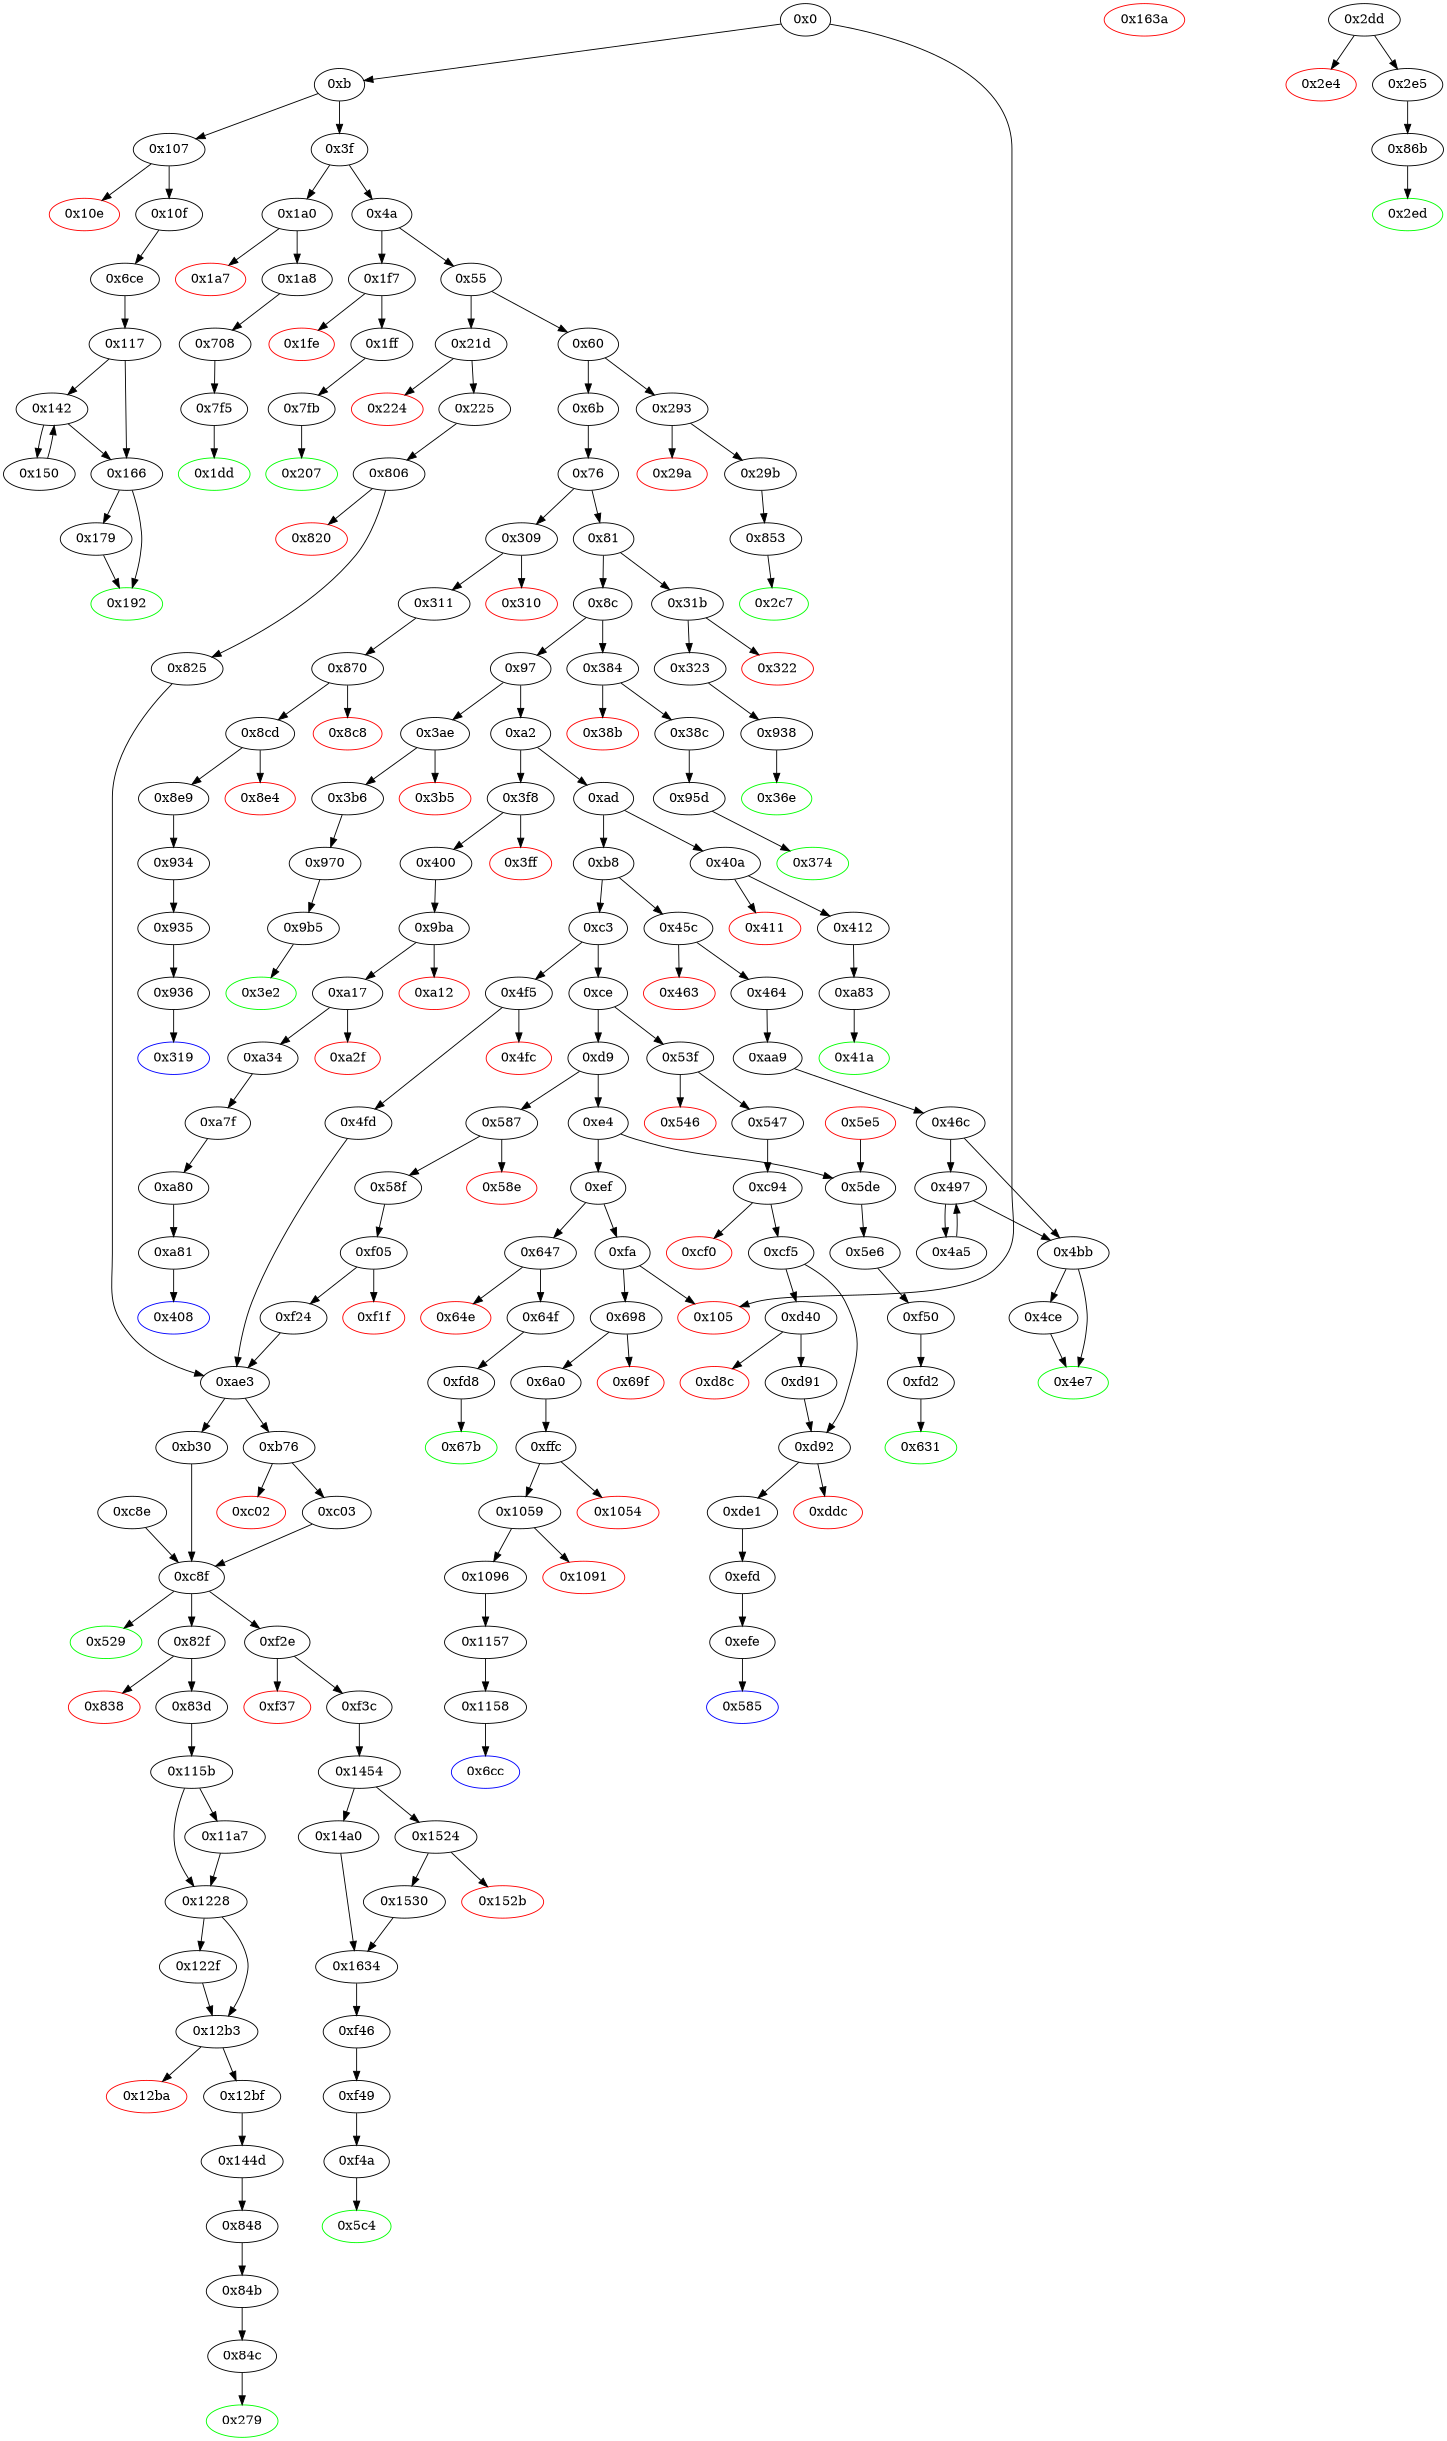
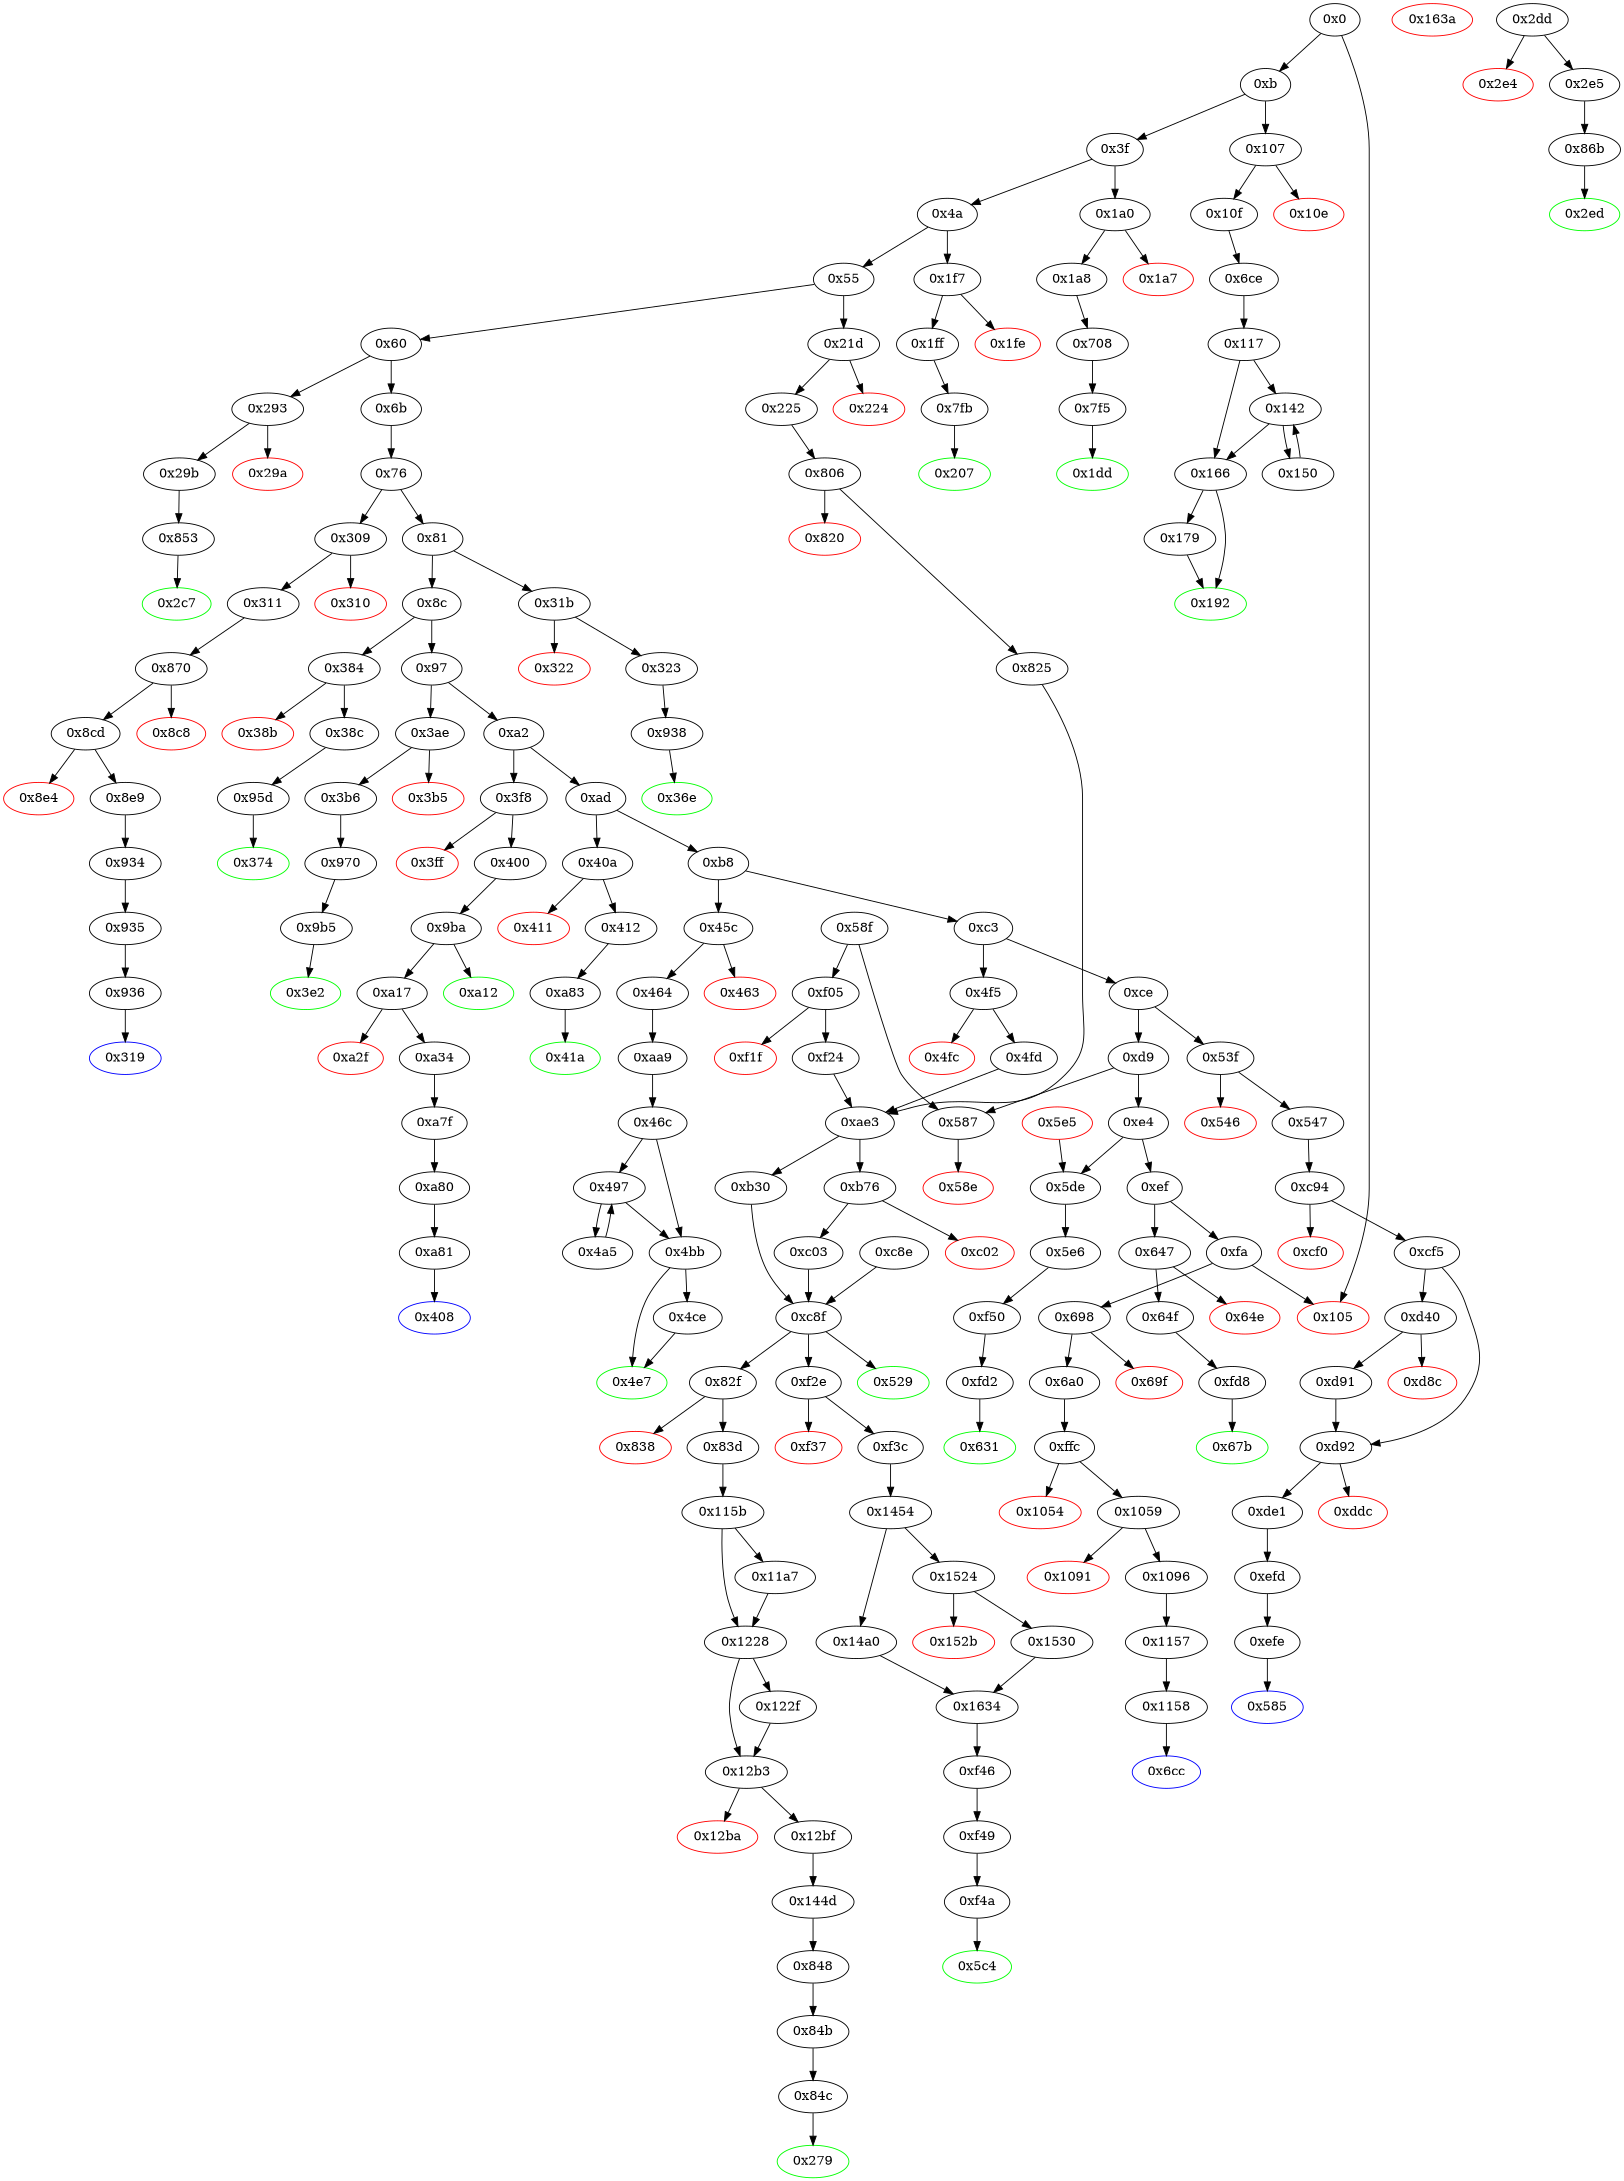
  strict digraph {
    node [fillcolor=white style=filled]
    "0x1a8"
    "0x708"
    "0x7f5"
    "0xa17"
    "0xa34"
    "0xa2f" [color=red]
    "0xa7f"
    "0x207" [color=green]
    "0xf50"
    "0xfd2"
    "0x631" [color=green]
    "0x38c"
    "0x95d"
    n14 [color=green label="0x374"]
    "0x322" [color=red]
    "0xb"
    "0x3f"
    "0x107"
    "0x4a"
    "0x1a0"
    "0x10f"
    "0x10e" [color=red]
    "0xd40"
    "0xd91"
    "0xd8c" [color=red]
    "0xd92"
    "0x29a" [color=red]
    "0x3ae"
    "0x3b6"
    "0x3b5" [color=red]
    "0x970"
    "0x166"
    "0x179"
    "0x192" [color=green]
    "0x585" [color=blue]
    "0xefe"
    "0x152b" [color=red]
    "0x311"
    "0x870"
    "0x8c8" [color=red]
    "0x8cd"
    "0x319" [color=blue]
    "0x163a" [color=red]
    "0xa80"
    "0x6b"
    "0x76"
    "0x2e4" [color=red]
    "0x2dd"
    "0x2e5"
    "0x81"
    "0x309"
    "0x7fb"
    "0x411" [color=red]
    "0xde1"
    "0xefd"
    "0x12ba" [color=red]
    "0x12b3"
    "0x12bf"
    "0x144d"
    "0x1a7" [color=red]
    "0xddc" [color=red]
    "0x41a" [color=green]
    "0x67b" [color=green]
    "0x6cc" [color=blue]
    "0x69f" [color=red]
    "0x698"
    "0x6a0"
    "0xffc"
    "0x464"
    "0xaa9"
    "0x46c"
    "0x400"
    "0x9ba"
-   "0xa12" [color=red]
+   "0xa12" [color=green]
    "0xa83"
    "0x1228"
    "0x122f"
    "0x5c4" [color=green]
    "0xae3"
    "0xb30"
    "0xb76"
    "0xc8f"
    "0xc02" [color=red]
    "0xc03"
    "0x1dd" [color=green]
    "0x1091" [color=red]
    "0x55"
    "0x1f7"
    "0xf4a"
    "0x97"
    "0xa2"
    "0x3f8"
    "0xad"
    "0x4fd"
    "0x279" [color=green]
    "0x64e" [color=red]
    "0xd9"
    "0x587"
    "0xe4"
    "0x58f"
    "0x58e" [color=red]
    "0xef"
    "0x5de"
    "0xfd8"
    "0x838" [color=red]
    "0x5e5" [color=red]
    "0x21d"
    "0x225"
    "0x224" [color=red]
    "0x806"
    "0x64f"
    "0x2ed" [color=green]
    "0x86b"
    "0x412"
    "0x8e4" [color=red]
    "0xc8e"
    "0x529" [color=green]
    "0x82f"
    "0xf2e"
    "0x105" [color=red]
    "0x825"
    "0x820" [color=red]
    "0x11a7"
    "0x293"
    "0x29b"
    "0x853"
    "0xfa"
    "0x8c"
    "0x31b"
    "0x384"
    "0x323"
    "0x6ce"
    "0x60"
    "0x3ff" [color=red]
    "0xb8"
    "0x40a"
    "0x497"
    "0x4bb"
    "0x4a5"
    "0x4ce"
    "0x4e7" [color=green]
    "0x647"
    "0xa81"
    "0x408" [color=blue]
    "0x310" [color=red]
    "0x53f"
    "0x547"
    "0x546" [color=red]
    "0xc94"
    "0x1157"
    "0x1158"
    "0x4f5"
    "0x4fc" [color=red]
    "0x1530"
    "0x1634"
    "0xf46"
    "0xc3"
    "0xce"
    "0x934"
    "0x935"
    "0x936"
    "0xcf5"
    "0xf49"
    "0x38b" [color=red]
    "0x1ff"
    "0x1fe" [color=red]
    "0x848"
    "0x84b"
    "0x84c"
    "0xf1f" [color=red]
    "0x2c7" [color=green]
    "0x1096"
    "0x3e2" [color=green]
    "0xf05"
    "0x8e9"
    "0x36e" [color=green]
    "0x9b5"
    "0xf24"
    "0x142"
    "0x150"
    "0x14a0"
    "0x1524"
    "0x5e6"
    "0x83d"
    "0x115b"
    "0xcf0" [color=red]
    "0x117"
    "0x1054" [color=red]
    "0x1059"
    "0x0"
    "0xf37" [color=red]
    "0xf3c"
    "0x1454"
    "0x938"
    "0x463" [color=red]
    "0x45c"
    "0x1a8" -> "0x708"
    "0x708" -> "0x7f5"
    "0x7f5" -> "0x1dd"
    "0xa17" -> "0xa34"
    "0xa17" -> "0xa2f"
    "0xa34" -> "0xa7f"
    "0xa7f" -> "0xa80"
    "0xf50" -> "0xfd2"
    "0xfd2" -> "0x631"
    "0x38c" -> "0x95d"
    "0x95d" -> n14
    "0xb" -> "0x3f"
    "0xb" -> "0x107"
    "0x3f" -> "0x4a"
    "0x3f" -> "0x1a0"
    "0x107" -> "0x10f"
    "0x107" -> "0x10e"
    "0x4a" -> "0x55"
    "0x4a" -> "0x1f7"
    "0x1a0" -> "0x1a8"
    "0x1a0" -> "0x1a7"
    "0x10f" -> "0x6ce"
    "0xd40" -> "0xd91"
    "0xd40" -> "0xd8c"
    "0xd91" -> "0xd92"
    "0xd92" -> "0xde1"
    "0xd92" -> "0xddc"
    "0x3ae" -> "0x3b6"
    "0x3ae" -> "0x3b5"
    "0x3b6" -> "0x970"
    "0x970" -> "0x9b5"
    "0x166" -> "0x179"
    "0x166" -> "0x192"
    "0x179" -> "0x192"
    "0xefe" -> "0x585"
    "0x311" -> "0x870"
    "0x870" -> "0x8c8"
    "0x870" -> "0x8cd"
    "0x8cd" -> "0x8e4"
    "0x8cd" -> "0x8e9"
    "0xa80" -> "0xa81"
    "0x6b" -> "0x76"
    "0x76" -> "0x81"
    "0x76" -> "0x309"
    "0x2dd" -> "0x2e4"
    "0x2dd" -> "0x2e5"
    "0x2e5" -> "0x86b"
    "0x81" -> "0x8c"
    "0x81" -> "0x31b"
    "0x309" -> "0x311"
    "0x309" -> "0x310"
    "0x7fb" -> "0x207"
    "0xde1" -> "0xefd"
    "0xefd" -> "0xefe"
    "0x12b3" -> "0x12ba"
    "0x12b3" -> "0x12bf"
    "0x12bf" -> "0x144d"
    "0x144d" -> "0x848"
    "0x698" -> "0x69f"
    "0x698" -> "0x6a0"
    "0x6a0" -> "0xffc"
    "0xffc" -> "0x1054"
    "0xffc" -> "0x1059"
    "0x464" -> "0xaa9"
    "0xaa9" -> "0x46c"
    "0x46c" -> "0x497"
    "0x46c" -> "0x4bb"
    "0x400" -> "0x9ba"
    "0x9ba" -> "0xa17"
    "0x9ba" -> "0xa12"
    "0xa83" -> "0x41a"
    "0x1228" -> "0x12b3"
    "0x1228" -> "0x122f"
    "0x122f" -> "0x12b3"
    "0xae3" -> "0xb30"
    "0xae3" -> "0xb76"
    "0xb30" -> "0xc8f"
    "0xb76" -> "0xc02"
    "0xb76" -> "0xc03"
    "0xc8f" -> "0x529"
    "0xc8f" -> "0x82f"
    "0xc8f" -> "0xf2e"
    "0xc03" -> "0xc8f"
    "0x55" -> "0x21d"
    "0x55" -> "0x60"
    "0x1f7" -> "0x1ff"
    "0x1f7" -> "0x1fe"
    "0xf4a" -> "0x5c4"
    "0x97" -> "0x3ae"
    "0x97" -> "0xa2"
    "0xa2" -> "0x3f8"
    "0xa2" -> "0xad"
    "0x3f8" -> "0x400"
    "0x3f8" -> "0x3ff"
    "0xad" -> "0xb8"
    "0xad" -> "0x40a"
    "0x4fd" -> "0xae3"
    "0xd9" -> "0x587"
    "0xd9" -> "0xe4"
-   "0x587" -> "0x58f"
+   "0x58f" -> "0x587"
    "0x587" -> "0x58e"
    "0xe4" -> "0xef"
    "0xe4" -> "0x5de"
    "0x58f" -> "0xf05"
    "0xef" -> "0xfa"
    "0xef" -> "0x647"
    "0x5de" -> "0x5e6"
    "0xfd8" -> "0x67b"
    "0x5e5" -> "0x5de"
    "0x21d" -> "0x225"
    "0x21d" -> "0x224"
    "0x225" -> "0x806"
    "0x806" -> "0x825"
    "0x806" -> "0x820"
    "0x64f" -> "0xfd8"
    "0x86b" -> "0x2ed"
    "0x412" -> "0xa83"
    "0xc8e" -> "0xc8f"
    "0x82f" -> "0x838"
    "0x82f" -> "0x83d"
    "0xf2e" -> "0xf37"
    "0xf2e" -> "0xf3c"
    "0x825" -> "0xae3"
    "0x11a7" -> "0x1228"
    "0x293" -> "0x29a"
    "0x293" -> "0x29b"
    "0x29b" -> "0x853"
    "0x853" -> "0x2c7"
    "0xfa" -> "0x698"
    "0xfa" -> "0x105"
    "0x8c" -> "0x97"
    "0x8c" -> "0x384"
    "0x31b" -> "0x322"
    "0x31b" -> "0x323"
    "0x384" -> "0x38c"
    "0x384" -> "0x38b"
    "0x323" -> "0x938"
    "0x6ce" -> "0x117"
    "0x60" -> "0x6b"
    "0x60" -> "0x293"
    "0xb8" -> "0xc3"
    "0xb8" -> "0x45c"
    "0x40a" -> "0x411"
    "0x40a" -> "0x412"
    "0x497" -> "0x4bb"
    "0x497" -> "0x4a5"
    "0x4bb" -> "0x4ce"
    "0x4bb" -> "0x4e7"
    "0x4a5" -> "0x497"
    "0x4ce" -> "0x4e7"
    "0x647" -> "0x64e"
    "0x647" -> "0x64f"
    "0xa81" -> "0x408"
    "0x53f" -> "0x547"
    "0x53f" -> "0x546"
    "0x547" -> "0xc94"
    "0xc94" -> "0xcf5"
    "0xc94" -> "0xcf0"
    "0x1157" -> "0x1158"
    "0x1158" -> "0x6cc"
    "0x4f5" -> "0x4fd"
    "0x4f5" -> "0x4fc"
    "0x1530" -> "0x1634"
    "0x1634" -> "0xf46"
    "0xf46" -> "0xf49"
    "0xc3" -> "0x4f5"
    "0xc3" -> "0xce"
    "0xce" -> "0xd9"
    "0xce" -> "0x53f"
    "0x934" -> "0x935"
    "0x935" -> "0x936"
    "0x936" -> "0x319"
    "0xcf5" -> "0xd40"
    "0xcf5" -> "0xd92"
    "0xf49" -> "0xf4a"
    "0x1ff" -> "0x7fb"
    "0x848" -> "0x84b"
    "0x84b" -> "0x84c"
    "0x84c" -> "0x279"
    "0x1096" -> "0x1157"
    "0xf05" -> "0xf1f"
    "0xf05" -> "0xf24"
    "0x8e9" -> "0x934"
    "0x9b5" -> "0x3e2"
    "0xf24" -> "0xae3"
    "0x142" -> "0x166"
    "0x142" -> "0x150"
    "0x150" -> "0x142"
    "0x14a0" -> "0x1634"
    "0x1524" -> "0x152b"
    "0x1524" -> "0x1530"
    "0x5e6" -> "0xf50"
    "0x83d" -> "0x115b"
    "0x115b" -> "0x1228"
    "0x115b" -> "0x11a7"
    "0x117" -> "0x166"
    "0x117" -> "0x142"
    "0x1059" -> "0x1091"
    "0x1059" -> "0x1096"
    "0x0" -> "0xb"
    "0x0" -> "0x105"
    "0xf3c" -> "0x1454"
    "0x1454" -> "0x14a0"
    "0x1454" -> "0x1524"
    "0x938" -> "0x36e"
    "0x45c" -> "0x464"
    "0x45c" -> "0x463"
  }
